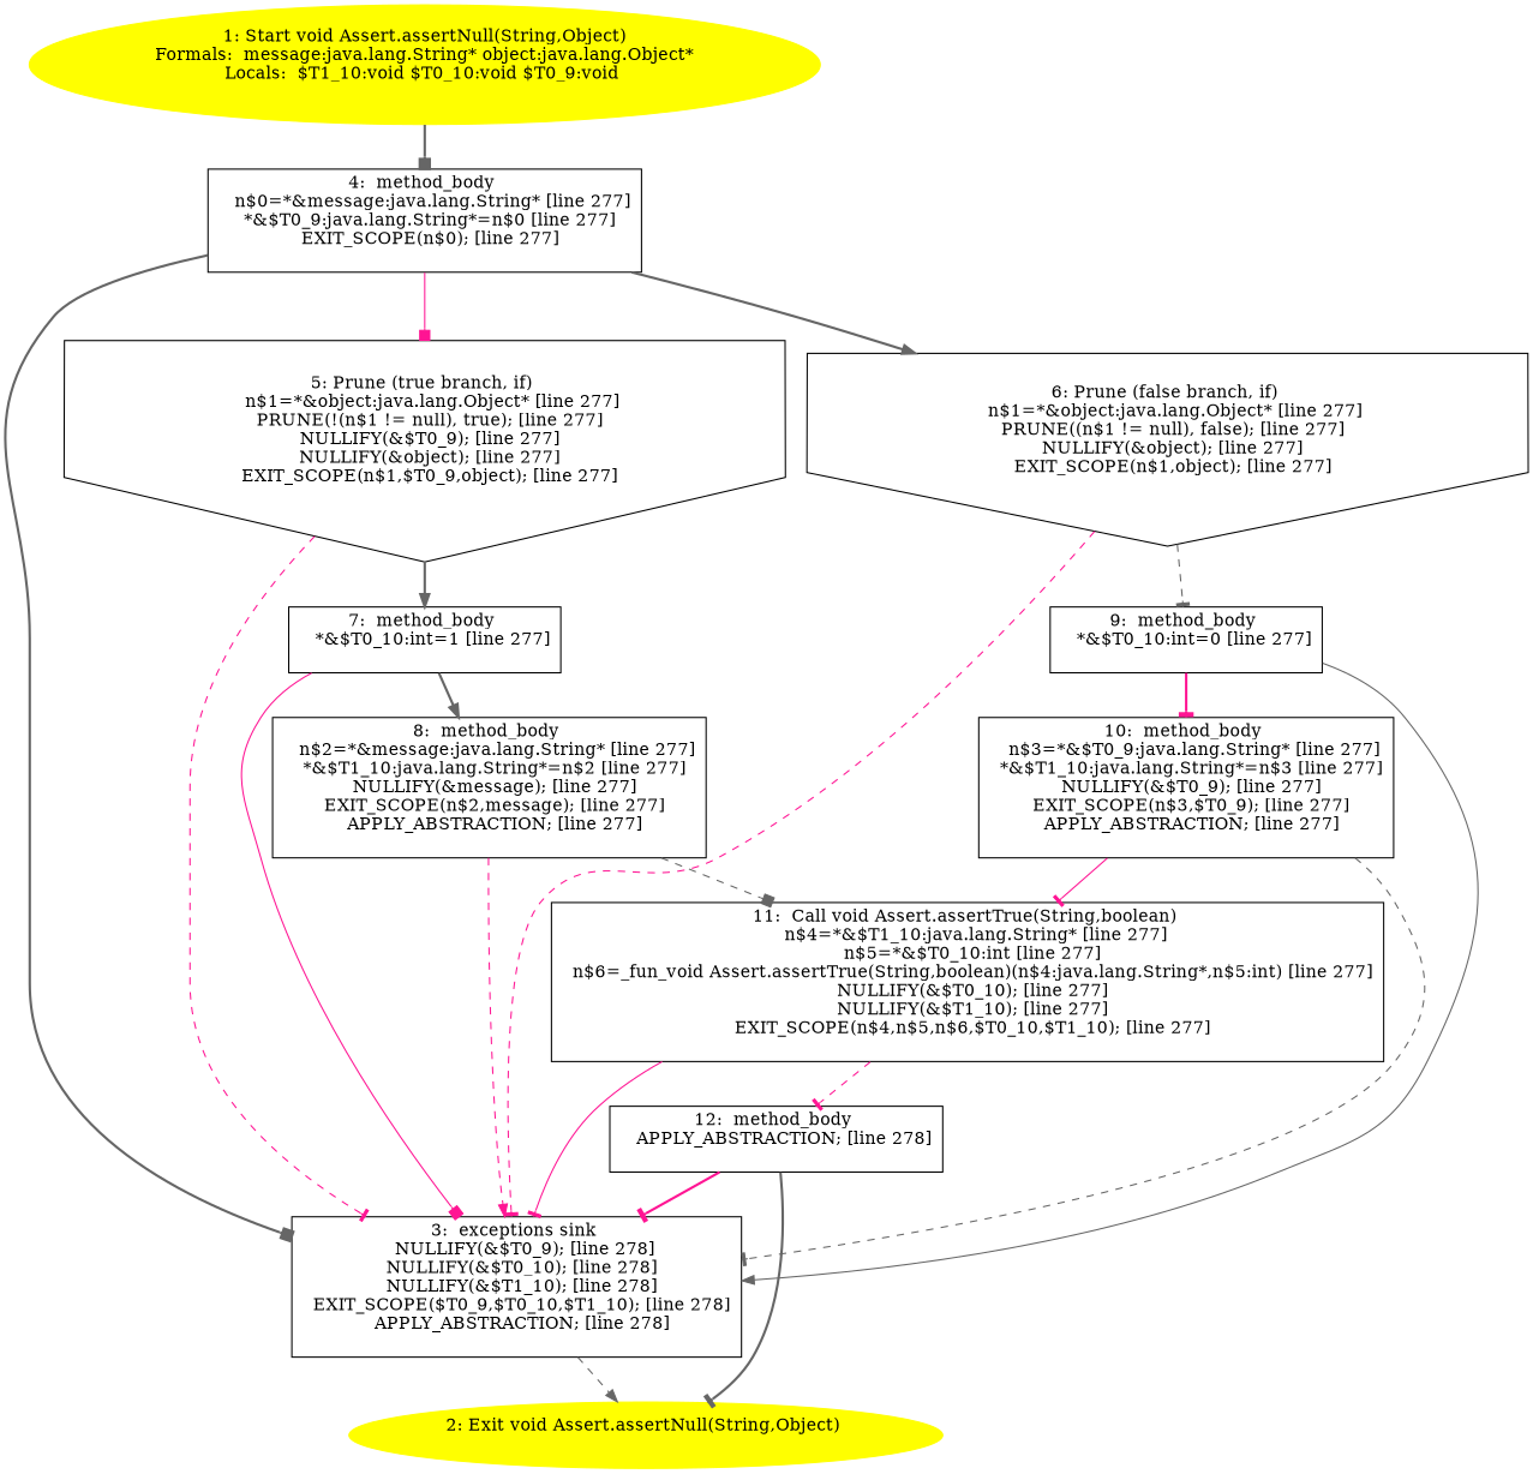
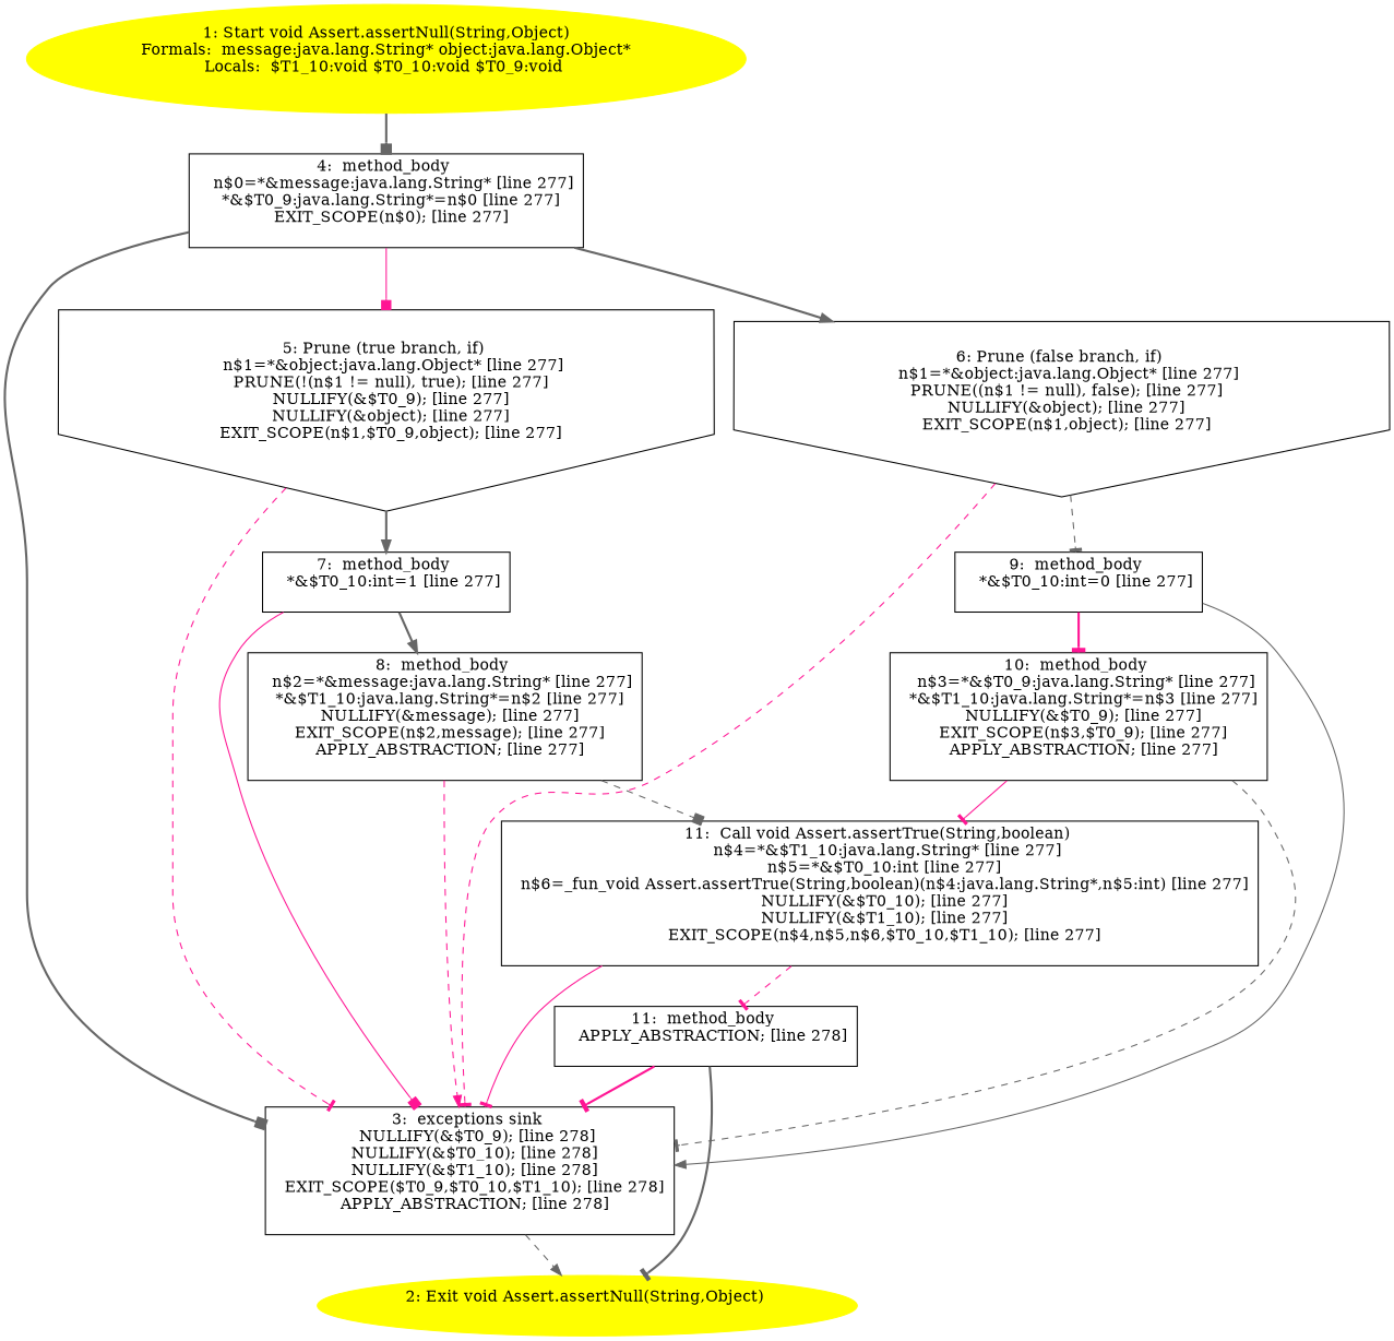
  digraph {
    node [shape=box]
    edge [arrowhead=tee color=gray40 style=bold]
    n1 [color=yellow label="1: Start void Assert.assertNull(String,Object)\nFormals:  message:java.lang.String* object:java.lang.Object*\nLocals:  $T1_10:void $T0_10:void $T0_9:void \n  " style=filled shape=""]
    n2 [label="4:  method_body \n   n$0=*&message:java.lang.String* [line 277]\n  *&$T0_9:java.lang.String*=n$0 [line 277]\n  EXIT_SCOPE(n$0); [line 277]\n "]
    n3 [label="3:  exceptions sink \n   NULLIFY(&$T0_9); [line 278]\n  NULLIFY(&$T0_10); [line 278]\n  NULLIFY(&$T1_10); [line 278]\n  EXIT_SCOPE($T0_9,$T0_10,$T1_10); [line 278]\n  APPLY_ABSTRACTION; [line 278]\n "]
    n4 [label="5: Prune (true branch, if) \n   n$1=*&object:java.lang.Object* [line 277]\n  PRUNE(!(n$1 != null), true); [line 277]\n  NULLIFY(&$T0_9); [line 277]\n  NULLIFY(&object); [line 277]\n  EXIT_SCOPE(n$1,$T0_9,object); [line 277]\n " shape=invhouse]
    n5 [label="6: Prune (false branch, if) \n   n$1=*&object:java.lang.Object* [line 277]\n  PRUNE((n$1 != null), false); [line 277]\n  NULLIFY(&object); [line 277]\n  EXIT_SCOPE(n$1,object); [line 277]\n " shape=invhouse]
    n6 [color=yellow label="2: Exit void Assert.assertNull(String,Object) \n  " style=filled shape=""]
    n7 [label="7:  method_body \n   *&$T0_10:int=1 [line 277]\n "]
    n8 [label="9:  method_body \n   *&$T0_10:int=0 [line 277]\n "]
    n9 [label="8:  method_body \n   n$2=*&message:java.lang.String* [line 277]\n  *&$T1_10:java.lang.String*=n$2 [line 277]\n  NULLIFY(&message); [line 277]\n  EXIT_SCOPE(n$2,message); [line 277]\n  APPLY_ABSTRACTION; [line 277]\n "]
    n10 [label="10:  method_body \n   n$3=*&$T0_9:java.lang.String* [line 277]\n  *&$T1_10:java.lang.String*=n$3 [line 277]\n  NULLIFY(&$T0_9); [line 277]\n  EXIT_SCOPE(n$3,$T0_9); [line 277]\n  APPLY_ABSTRACTION; [line 277]\n "]
    n11 [label="11:  Call void Assert.assertTrue(String,boolean) \n   n$4=*&$T1_10:java.lang.String* [line 277]\n  n$5=*&$T0_10:int [line 277]\n  n$6=_fun_void Assert.assertTrue(String,boolean)(n$4:java.lang.String*,n$5:int) [line 277]\n  NULLIFY(&$T0_10); [line 277]\n  NULLIFY(&$T1_10); [line 277]\n  EXIT_SCOPE(n$4,n$5,n$6,$T0_10,$T1_10); [line 277]\n "]
-   n12 [label="12:  method_body \n   APPLY_ABSTRACTION; [line 278]\n "]
+   n12 [label="11:  method_body \n   APPLY_ABSTRACTION; [line 278]\n "]
    n1 -> n2 [arrowhead=box]
    n2 -> n3 [arrowhead=box]
    n2 -> n4 [arrowhead=box color=deeppink style=solid]
    n2 -> n5 [arrowhead=normal]
    n3 -> n6 [arrowhead=normal style=dashed]
    n4 -> n3 [color=deeppink style=dashed]
    n4 -> n7 [arrowhead=normal]
    n5 -> n3 [color=deeppink style=dashed]
    n5 -> n8 [style=dashed]
    n7 -> n3 [arrowhead=box color=deeppink style=solid]
    n7 -> n9 [arrowhead=normal]
    n8 -> n3 [arrowhead=normal style=solid]
    n8 -> n10 [color=deeppink]
    n9 -> n3 [arrowhead=normal color=deeppink style=dashed]
    n9 -> n11 [arrowhead=box style=dashed]
    n10 -> n3 [style=dashed]
    n10 -> n11 [color=deeppink style=solid]
    n11 -> n3 [color=deeppink style=solid]
    n11 -> n12 [color=deeppink style=dashed]
    n12 -> n3 [color=deeppink]
    n12 -> n6
  }
